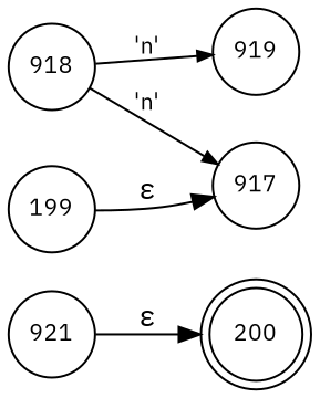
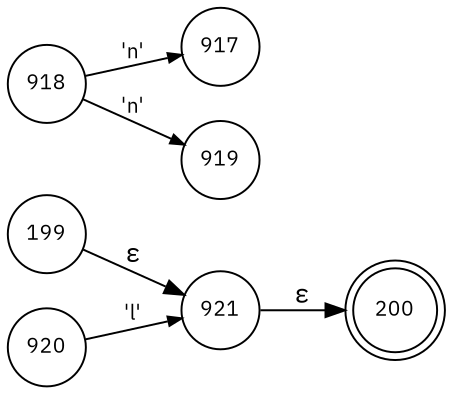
  digraph {
    fontname="IBM Plex Sans"
    rankdir=LR
    node [fixedsize=true fontname="IBM Plex Sans" fontsize=11 shape=circle peripheries=1]
    edge [arrowhead=normal arrowsize=.7 fontname="IBM Plex Sans" fontsize=11]
    n1 [label=200 shape=doublecircle width=.6 peripheries=""]
    n2 [label=917 width=.55]
    n3 [label=918 width=.55]
    n4 [label=919 width=.55]
    n5 [label=199 width=.55]
+   n6 [label=920 width=.55]
    n7 [label=921 width=.55]
    n3 -> n2 [label="'n'"]
    n3 -> n4 [label="'n'"]
-   n5 -> n2 [label="&epsilon;" arrowhead="" arrowsize="" fontsize=""]
+   n5 -> n7 [label="&epsilon;" arrowhead="" arrowsize="" fontsize=""]
+   n6 -> n7 [label="'l'"]
    n7 -> n1 [label="&epsilon;" arrowhead="" arrowsize="" fontsize=""]
  }
